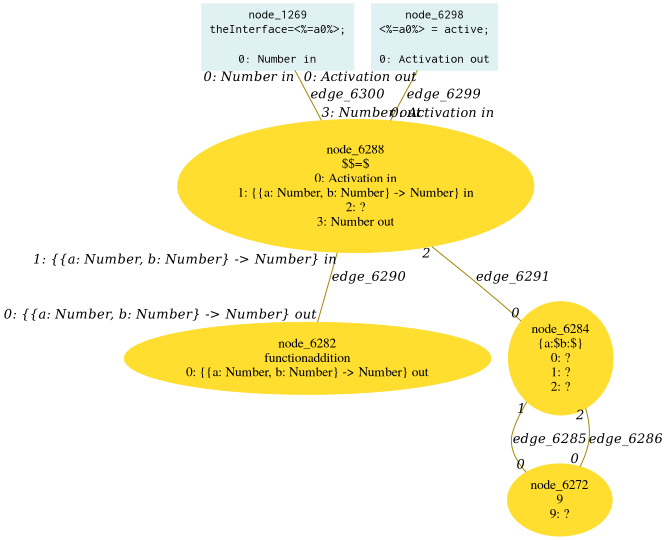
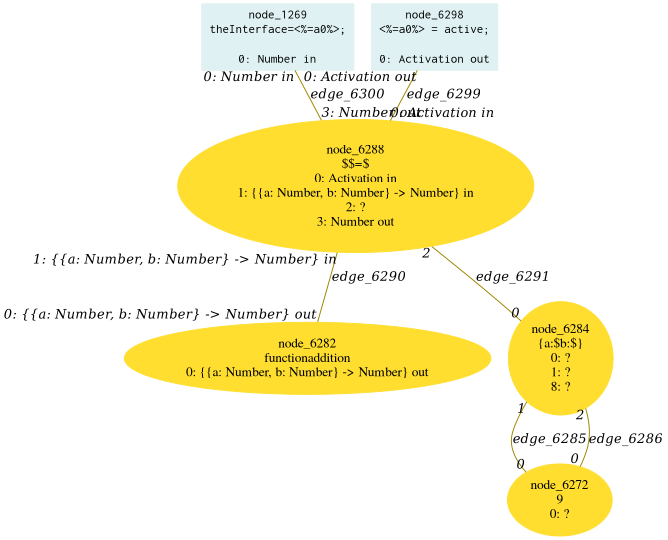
  digraph {
    node [color="#ffde2f" fontname=Times shape=ellipse style=filled]
    edge [arrowHead=none arrowsize=1 color="#9d8400" dir=none fontname="Times-Italic" headlabel=0 taillabel=2]
    n1 [color="#dff1f2" fontname=Courier label="node_1269\ntheInterface=<%=a0%>;\n\n0: Number in" shape=box]
    n2 [label="node_6288\n$$=$\n0: Activation in\n1: {{a: Number, b: Number} -> Number} in\n2: ?\n3: Number out"]
    n3 [label="node_6282\nfunctionaddition\n0: {{a: Number, b: Number} -> Number} out"]
-   n4 [label="node_6284\n{a:$b:$}\n0: ?\n1: ?\n2: ?"]
-   n5 [label="node_6272\n9\n9: ?"]
+   n4 [label="node_6284\n{a:$b:$}\n0: ?\n1: ?\n8: ?"]
+   n5 [label="node_6272\n9\n0: ?"]
    n6 [color="#dff1f2" fontname=Courier label="node_6298\n<%=a0%> = active;\n\n0: Activation out" shape=box]
    n1 -> n2 [headlabel="3: Number out" label=edge_6300 taillabel="0: Number in"]
    n2 -> n3 [headlabel="0: {{a: Number, b: Number} -> Number} out" label=edge_6290 taillabel="1: {{a: Number, b: Number} -> Number} in"]
    n2 -> n4 [label=edge_6291]
    n4 -> n5 [label=edge_6285 taillabel=1]
    n4 -> n5 [label=edge_6286]
    n6 -> n2 [headlabel="0: Activation in" label=edge_6299 taillabel="0: Activation out"]
  }
